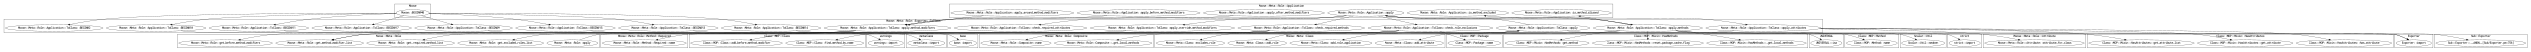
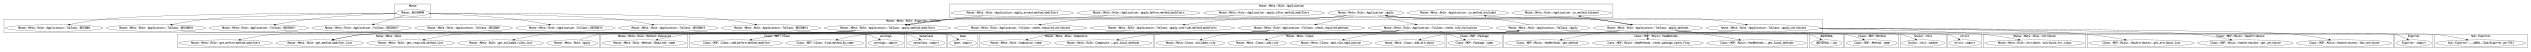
  digraph {
    fontname="Roboto Mono"
    node [fontname="Roboto Mono"]
    edge [fontname="Roboto Mono"]
    "warnings::import"
    "Moose::Meta::Role::Composite::_get_local_methods"
    "Moose::Meta::Role::Composite::name"
    "Class::MOP::Mixin::HasMethods::reset_package_cache_flag"
    "Class::MOP::Mixin::HasMethods::get_method"
    "Class::MOP::Mixin::HasMethods::_get_local_methods"
    "Moose::Meta::Role::get_method_modifier_list"
    "Moose::Meta::Role::get_required_method_list"
    "Moose::Meta::Role::get_excluded_roles_list"
    "Moose::Meta::Role::get_before_method_modifiers"
    "Moose::Meta::Role::apply"
    "Moose::BEGIN@40"
    "Moose::Meta::Role::Attribute::attribute_for_class"
    "metaclass::import"
    "Scalar::Util::weaken"
    "UNIVERSAL::isa"
    "Moose::Meta::Class::add_role"
    "Moose::Meta::Class::add_attribute"
    "Moose::Meta::Class::excludes_role"
    "Moose::Meta::Class::add_role_application"
    "Sub::Exporter::__ANON__[Sub/Exporter.pm:756]"
    "base::import"
    "Moose::Meta::Role::Method::Required::name"
    "strict::import"
    "Class::MOP::Class::find_method_by_name"
    "Class::MOP::Class::add_before_method_modifier"
    "Exporter::import"
    "Class::MOP::Package::name"
    "Class::MOP::Mixin::HasAttributes::get_attribute"
    "Class::MOP::Mixin::HasAttributes::get_attribute_list"
    "Class::MOP::Mixin::HasAttributes::has_attribute"
    "Class::MOP::Method::name"
    "Moose::Meta::Role::Application::is_method_excluded"
    "Moose::Meta::Role::Application::is_method_aliased"
    "Moose::Meta::Role::Application::apply_before_method_modifiers"
    "Moose::Meta::Role::Application::apply_around_method_modifiers"
    "Moose::Meta::Role::Application::apply_after_method_modifiers"
    "Moose::Meta::Role::Application::apply"
    "Moose::Meta::Role::Application::ToClass::check_required_methods"
    "Moose::Meta::Role::Application::ToClass::BEGIN@10"
    "Moose::Meta::Role::Application::ToClass::BEGIN@11"
    "Moose::Meta::Role::Application::ToClass::BEGIN@17"
    "Moose::Meta::Role::Application::ToClass::check_role_exclusions"
    "Moose::Meta::Role::Application::ToClass::apply_methods"
    "Moose::Meta::Role::Application::ToClass::BEGIN@2"
    "Moose::Meta::Role::Application::ToClass::apply"
    "Moose::Meta::Role::Application::ToClass::BEGIN@9"
    "Moose::Meta::Role::Application::ToClass::apply_attributes"
    "Moose::Meta::Role::Application::ToClass::BEGIN@13"
    "Moose::Meta::Role::Application::ToClass::BEGIN@15"
    "Moose::Meta::Role::Application::ToClass::apply_override_method_modifiers"
    "Moose::Meta::Role::Application::ToClass::check_required_attributes"
    "Moose::Meta::Role::Application::ToClass::BEGIN@14"
    "Moose::Meta::Role::Application::ToClass::apply_method_modifiers"
    subgraph cluster_1 {
      label=warnings
      "warnings::import"
    }
    subgraph cluster_2 {
      label="Moose::Meta::Role::Composite"
      "Moose::Meta::Role::Composite::_get_local_methods"
      "Moose::Meta::Role::Composite::name"
    }
    subgraph cluster_3 {
      label="Class::MOP::Mixin::HasMethods"
      "Class::MOP::Mixin::HasMethods::reset_package_cache_flag"
      "Class::MOP::Mixin::HasMethods::get_method"
      "Class::MOP::Mixin::HasMethods::_get_local_methods"
    }
    subgraph cluster_4 {
      label="Moose::Meta::Role"
      "Moose::Meta::Role::get_method_modifier_list"
      "Moose::Meta::Role::get_required_method_list"
      "Moose::Meta::Role::get_excluded_roles_list"
      "Moose::Meta::Role::get_before_method_modifiers"
      "Moose::Meta::Role::apply"
    }
    subgraph cluster_5 {
      label=Moose
      "Moose::BEGIN@40"
    }
    subgraph cluster_6 {
      label="Moose::Meta::Role::Attribute"
      "Moose::Meta::Role::Attribute::attribute_for_class"
    }
    subgraph cluster_7 {
      label=metaclass
      "metaclass::import"
    }
    subgraph cluster_8 {
      label="Scalar::Util"
      "Scalar::Util::weaken"
    }
    subgraph cluster_9 {
      label=UNIVERSAL
      "UNIVERSAL::isa"
    }
    subgraph cluster_10 {
      label="Moose::Meta::Class"
      "Moose::Meta::Class::add_role"
      "Moose::Meta::Class::add_attribute"
      "Moose::Meta::Class::excludes_role"
      "Moose::Meta::Class::add_role_application"
    }
    subgraph cluster_11 {
      label="Sub::Exporter"
      "Sub::Exporter::__ANON__[Sub/Exporter.pm:756]"
    }
    subgraph cluster_12 {
      label=base
      "base::import"
    }
    subgraph cluster_13 {
      label="Moose::Meta::Role::Method::Required"
      "Moose::Meta::Role::Method::Required::name"
    }
    subgraph cluster_14 {
      label="strict"
      "strict::import"
    }
    subgraph cluster_15 {
      label="Class::MOP::Class"
      "Class::MOP::Class::find_method_by_name"
      "Class::MOP::Class::add_before_method_modifier"
    }
    subgraph cluster_16 {
      label=Exporter
      "Exporter::import"
    }
    subgraph cluster_17 {
      label="Class::MOP::Package"
      "Class::MOP::Package::name"
    }
    subgraph cluster_18 {
      label="Class::MOP::Mixin::HasAttributes"
      "Class::MOP::Mixin::HasAttributes::get_attribute"
      "Class::MOP::Mixin::HasAttributes::get_attribute_list"
      "Class::MOP::Mixin::HasAttributes::has_attribute"
    }
    subgraph cluster_19 {
      label="Class::MOP::Method"
      "Class::MOP::Method::name"
    }
    subgraph cluster_20 {
      label="Moose::Meta::Role::Application"
      "Moose::Meta::Role::Application::is_method_excluded"
      "Moose::Meta::Role::Application::is_method_aliased"
      "Moose::Meta::Role::Application::apply_before_method_modifiers"
      "Moose::Meta::Role::Application::apply_around_method_modifiers"
      "Moose::Meta::Role::Application::apply_after_method_modifiers"
      "Moose::Meta::Role::Application::apply"
    }
    subgraph cluster_21 {
      label="Moose::Meta::Role::Exporter::ToClass"
      "Moose::Meta::Role::Application::ToClass::check_required_methods"
      "Moose::Meta::Role::Application::ToClass::BEGIN@10"
      "Moose::Meta::Role::Application::ToClass::BEGIN@11"
      "Moose::Meta::Role::Application::ToClass::BEGIN@17"
      "Moose::Meta::Role::Application::ToClass::check_role_exclusions"
      "Moose::Meta::Role::Application::ToClass::apply_methods"
      "Moose::Meta::Role::Application::ToClass::BEGIN@2"
      "Moose::Meta::Role::Application::ToClass::apply"
      "Moose::Meta::Role::Application::ToClass::BEGIN@9"
      "Moose::Meta::Role::Application::ToClass::apply_attributes"
      "Moose::Meta::Role::Application::ToClass::BEGIN@13"
      "Moose::Meta::Role::Application::ToClass::BEGIN@15"
      "Moose::Meta::Role::Application::ToClass::apply_override_method_modifiers"
      "Moose::Meta::Role::Application::ToClass::check_required_attributes"
      "Moose::Meta::Role::Application::ToClass::BEGIN@14"
      "Moose::Meta::Role::Application::ToClass::apply_method_modifiers"
    }
    "Moose::Meta::Role::apply" -> "Moose::Meta::Role::Application::ToClass::apply"
    "Moose::BEGIN@40" -> "Moose::Meta::Role::Application::ToClass::BEGIN@10"
    "Moose::BEGIN@40" -> "Moose::Meta::Role::Application::ToClass::BEGIN@11"
    "Moose::BEGIN@40" -> "Moose::Meta::Role::Application::ToClass::BEGIN@17"
    "Moose::BEGIN@40" -> "Moose::Meta::Role::Application::ToClass::BEGIN@2"
-   "Moose::BEGIN@40" -> "Moose::Meta::Role::Application::ToClass::BEGIN@9"
    "Moose::BEGIN@40" -> "Moose::Meta::Role::Application::ToClass::BEGIN@13"
    "Moose::BEGIN@40" -> "Moose::Meta::Role::Application::ToClass::BEGIN@15"
    "Moose::BEGIN@40" -> "Moose::Meta::Role::Application::ToClass::BEGIN@14"
    "Moose::Meta::Role::Application::apply_before_method_modifiers" -> "Moose::Meta::Role::Application::ToClass::apply_method_modifiers"
    "Moose::Meta::Role::Application::apply_around_method_modifiers" -> "Moose::Meta::Role::Application::ToClass::apply_method_modifiers"
    "Moose::Meta::Role::Application::apply_after_method_modifiers" -> "Moose::Meta::Role::Application::ToClass::apply_method_modifiers"
    "Moose::Meta::Role::Application::apply" -> "Moose::Meta::Role::Application::ToClass::check_required_methods"
    "Moose::Meta::Role::Application::apply" -> "Moose::Meta::Role::Application::ToClass::check_role_exclusions"
    "Moose::Meta::Role::Application::apply" -> "Moose::Meta::Role::Application::ToClass::apply_methods"
    "Moose::Meta::Role::Application::apply" -> "Moose::Meta::Role::Application::ToClass::apply_attributes"
    "Moose::Meta::Role::Application::apply" -> "Moose::Meta::Role::Application::ToClass::apply_override_method_modifiers"
    "Moose::Meta::Role::Application::apply" -> "Moose::Meta::Role::Application::ToClass::check_required_attributes"
    "Moose::Meta::Role::Application::ToClass::check_required_methods" -> "Moose::Meta::Role::get_required_method_list"
    "Moose::Meta::Role::Application::ToClass::check_required_methods" -> "Moose::Meta::Role::Method::Required::name"
    "Moose::Meta::Role::Application::ToClass::check_required_methods" -> "Class::MOP::Class::find_method_by_name"
    "Moose::Meta::Role::Application::ToClass::BEGIN@10" -> "warnings::import"
    "Moose::Meta::Role::Application::ToClass::BEGIN@11" -> "metaclass::import"
    "Moose::Meta::Role::Application::ToClass::BEGIN@17" -> "base::import"
    "Moose::Meta::Role::Application::ToClass::check_role_exclusions" -> "Moose::Meta::Role::Composite::name"
    "Moose::Meta::Role::Application::ToClass::check_role_exclusions" -> "Moose::Meta::Role::get_excluded_roles_list"
    "Moose::Meta::Role::Application::ToClass::check_role_exclusions" -> "Moose::Meta::Class::excludes_role"
    "Moose::Meta::Role::Application::ToClass::check_role_exclusions" -> "Class::MOP::Package::name"
    "Moose::Meta::Role::Application::ToClass::apply_methods" -> "Moose::Meta::Role::Composite::_get_local_methods"
    "Moose::Meta::Role::Application::ToClass::apply_methods" -> "Class::MOP::Mixin::HasMethods::reset_package_cache_flag"
    "Moose::Meta::Role::Application::ToClass::apply_methods" -> "Class::MOP::Mixin::HasMethods::get_method"
    "Moose::Meta::Role::Application::ToClass::apply_methods" -> "Class::MOP::Mixin::HasMethods::_get_local_methods"
    "Moose::Meta::Role::Application::ToClass::apply_methods" -> "UNIVERSAL::isa"
    "Moose::Meta::Role::Application::ToClass::apply_methods" -> "Class::MOP::Method::name"
    "Moose::Meta::Role::Application::ToClass::apply_methods" -> "Moose::Meta::Role::Application::is_method_excluded"
    "Moose::Meta::Role::Application::ToClass::apply_methods" -> "Moose::Meta::Role::Application::is_method_aliased"
    "Moose::Meta::Role::Application::ToClass::apply" -> "Scalar::Util::weaken"
    "Moose::Meta::Role::Application::ToClass::apply" -> "Moose::Meta::Class::add_role"
    "Moose::Meta::Role::Application::ToClass::apply" -> "Moose::Meta::Class::add_role_application"
    "Moose::Meta::Role::Application::ToClass::apply" -> "Moose::Meta::Role::Application::apply"
    "Moose::Meta::Role::Application::ToClass::BEGIN@9" -> "strict::import"
    "Moose::Meta::Role::Application::ToClass::apply_attributes" -> "Moose::Meta::Role::Attribute::attribute_for_class"
    "Moose::Meta::Role::Application::ToClass::apply_attributes" -> "Moose::Meta::Class::add_attribute"
    "Moose::Meta::Role::Application::ToClass::apply_attributes" -> "Class::MOP::Mixin::HasAttributes::get_attribute"
    "Moose::Meta::Role::Application::ToClass::apply_attributes" -> "Class::MOP::Mixin::HasAttributes::get_attribute_list"
    "Moose::Meta::Role::Application::ToClass::apply_attributes" -> "Class::MOP::Mixin::HasAttributes::has_attribute"
    "Moose::Meta::Role::Application::ToClass::BEGIN@13" -> "Exporter::import"
-   "Moose::Meta::Role::Application::ToClass::BEGIN@15" -> "Exporter::import"
    "Moose::Meta::Role::Application::ToClass::apply_override_method_modifiers" -> "Moose::Meta::Role::get_method_modifier_list"
    "Moose::Meta::Role::Application::ToClass::BEGIN@14" -> "Sub::Exporter::__ANON__[Sub/Exporter.pm:756]"
    "Moose::Meta::Role::Application::ToClass::apply_method_modifiers" -> "Moose::Meta::Role::get_method_modifier_list"
    "Moose::Meta::Role::Application::ToClass::apply_method_modifiers" -> "Moose::Meta::Role::get_before_method_modifiers"
    "Moose::Meta::Role::Application::ToClass::apply_method_modifiers" -> "Class::MOP::Class::add_before_method_modifier"
  }
